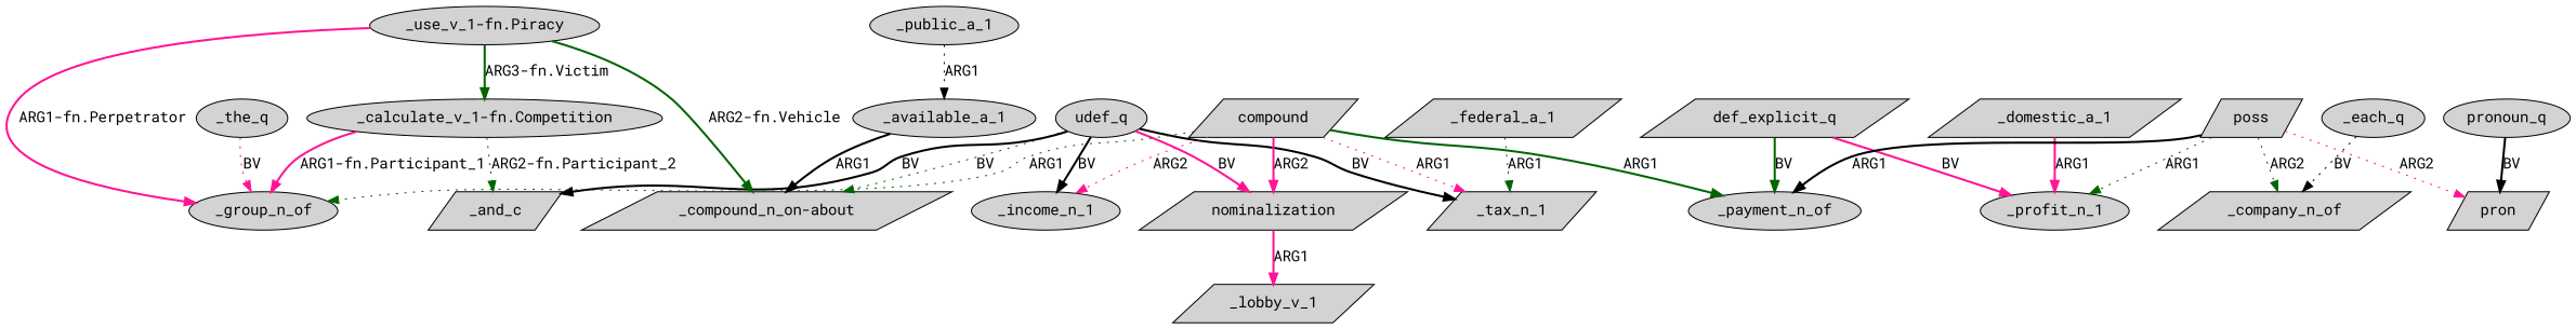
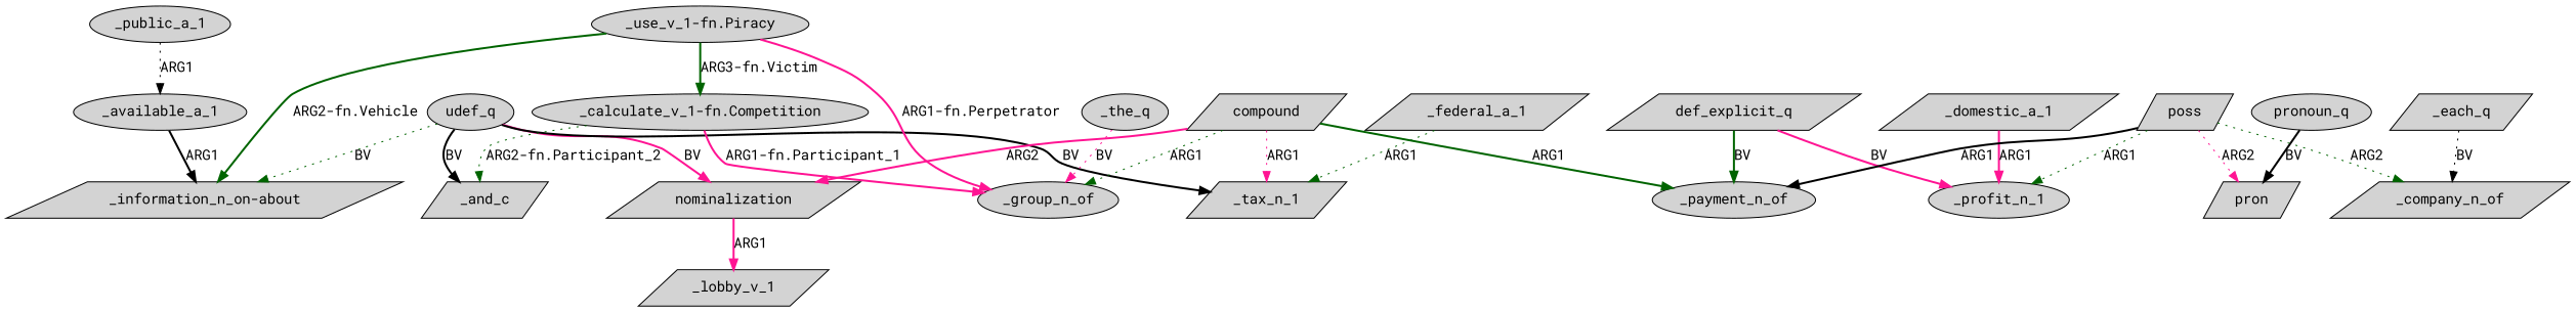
  digraph {
    fontname="Roboto Mono"
    node [fontname="Roboto Mono" shape=parallelogram style=filled]
    edge [color=deeppink fontname="Roboto Mono" style=bold]
    nominalization
    _lobby_v_1
    _profit_n_1 [shape=ellipse]
    def_explicit_q
    _payment_n_of [shape=ellipse]
    _domestic_a_1
    udef_q [shape=ellipse]
-   "_information_n_on-about" [label="_compound_n_on-about"]
-   _income_n_1 [shape=ellipse]
+   "_information_n_on-about"
    _tax_n_1
    _and_c
-   _each_q [shape=ellipse]
+   _each_q
    _company_n_of
    "_use_v_1-fn.Piracy" [shape=ellipse]
    _group_n_of [shape=ellipse]
    "_calculate_v_1-fn.Competition" [shape=ellipse]
    _federal_a_1
    compound
    _public_a_1 [shape=ellipse]
    _available_a_1 [shape=ellipse]
    pronoun_q [shape=ellipse]
    pron
    poss
    _the_q [shape=ellipse]
    nominalization -> _lobby_v_1 [label=ARG1]
    def_explicit_q -> _profit_n_1 [label=BV]
    def_explicit_q -> _payment_n_of [color=darkgreen label=BV]
    _domestic_a_1 -> _profit_n_1 [label=ARG1]
    udef_q -> nominalization [label=BV]
    udef_q -> "_information_n_on-about" [color=darkgreen label=BV style=dotted]
-   udef_q -> _income_n_1 [color=black label=BV]
    udef_q -> _tax_n_1 [color=black label=BV]
    udef_q -> _and_c [color=black label=BV]
    _each_q -> _company_n_of [color=black label=BV style=dotted]
    "_use_v_1-fn.Piracy" -> "_information_n_on-about" [color=darkgreen label="ARG2-fn.Vehicle"]
    "_use_v_1-fn.Piracy" -> _group_n_of [label="ARG1-fn.Perpetrator"]
    "_use_v_1-fn.Piracy" -> "_calculate_v_1-fn.Competition" [color=darkgreen label="ARG3-fn.Victim"]
    "_calculate_v_1-fn.Competition" -> _and_c [color=darkgreen label="ARG2-fn.Participant_2" style=dotted]
    "_calculate_v_1-fn.Competition" -> _group_n_of [label="ARG1-fn.Participant_1"]
    _federal_a_1 -> _tax_n_1 [color=darkgreen label=ARG1 style=dotted]
    compound -> nominalization [label=ARG2]
    compound -> _payment_n_of [color=darkgreen label=ARG1]
-   compound -> _income_n_1 [label=ARG2 style=dotted]
    compound -> _tax_n_1 [label=ARG1 style=dotted]
    compound -> _group_n_of [color=darkgreen label=ARG1 style=dotted]
    _public_a_1 -> _available_a_1 [color=black label=ARG1 style=dotted]
    _available_a_1 -> "_information_n_on-about" [color=black label=ARG1]
    pronoun_q -> pron [color=black label=BV]
    poss -> _profit_n_1 [color=darkgreen label=ARG1 style=dotted]
    poss -> _payment_n_of [color=black label=ARG1]
    poss -> _company_n_of [color=darkgreen label=ARG2 style=dotted]
    poss -> pron [label=ARG2 style=dotted]
    _the_q -> _group_n_of [label=BV style=dotted]
  }
